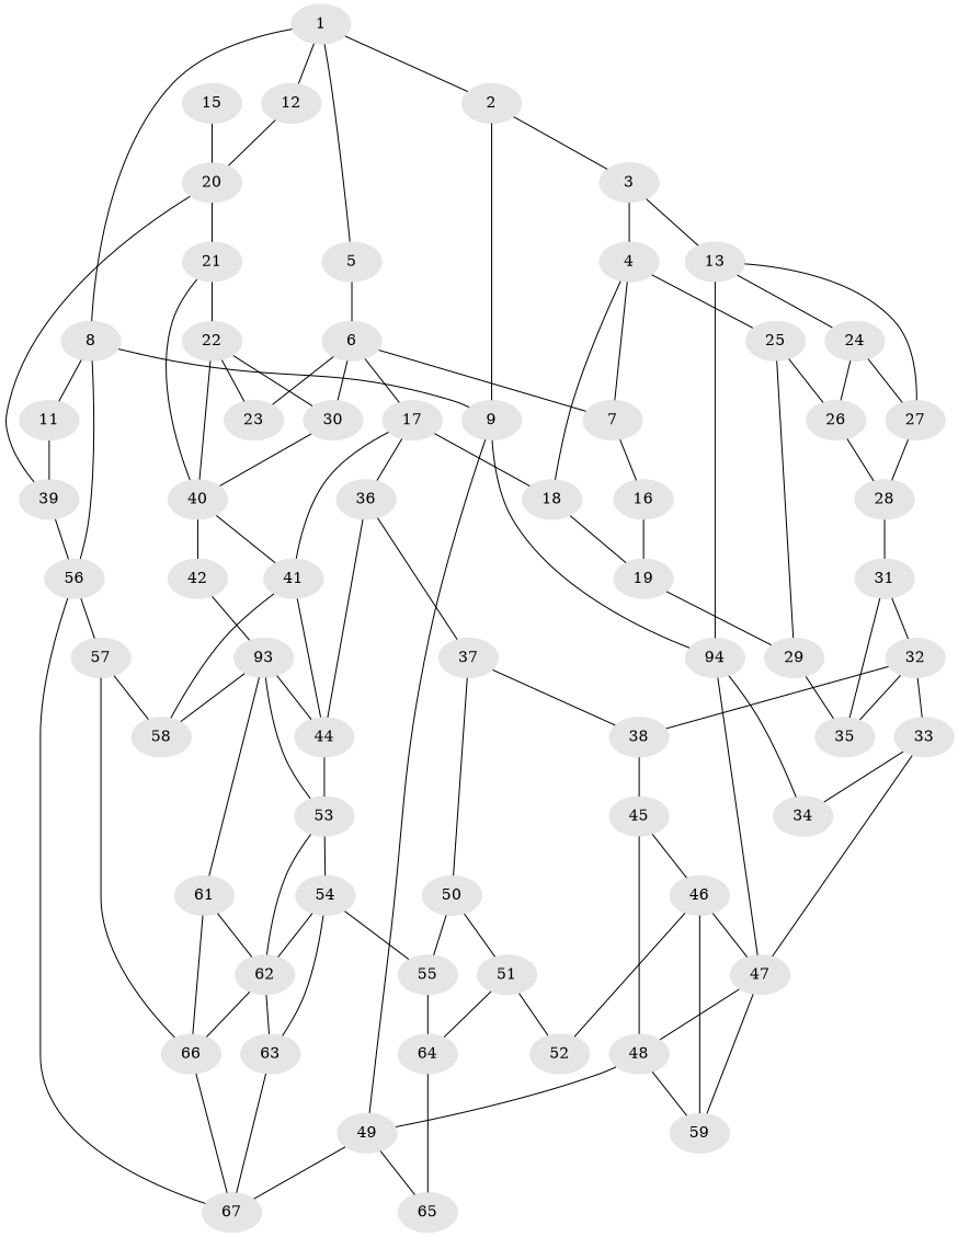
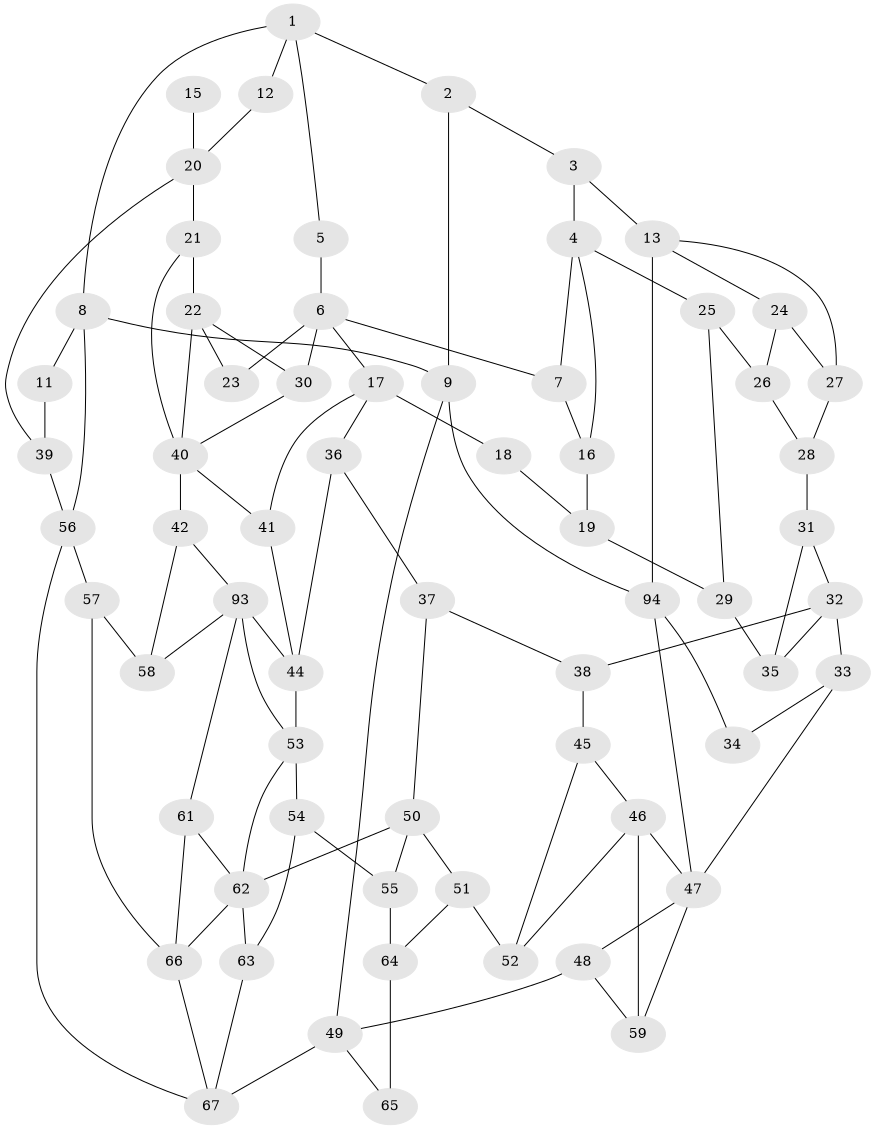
  graph {
    node [color=gray90 style=filled]
    edge [weight=1.0]
    1
    2
    5
    8
    12
    3
    9
    6
    11
    56
    20
    4
    13
    n14 [label=94]
    49
    7
    16
    25
    24
    27
    19
    29
    26
    17
    23
    30
    18
    36
    41
    40
    39
    67
    57
    34
    47
    65
    15
    21
    28
    59
    48
    37
    44
    35
    22
    42
    31
    32
    33
    38
    45
    50
    53
    51
    55
    46
    52
    n58 [label=93]
    58
    61
    54
    62
    66
    64
    63
    1 -- 2
    1 -- 5
    1 -- 8
    1 -- 12
    2 -- 3
    2 -- 9
    5 -- 6 [weight=2.0]
    8 -- 9
    8 -- 11
    8 -- 56
    12 -- 20
    3 -- 4
    3 -- 13
    9 -- n14
    9 -- 49
    6 -- 7
    6 -- 17
    6 -- 23
    6 -- 30
    11 -- 39
    56 -- 67
    56 -- 57
    20 -- 39
    20 -- 21 [weight=2.0]
    4 -- 7
-   4 -- 18
+   4 -- 16
    4 -- 25
    13 -- n14 [weight=2.0]
    13 -- 24
    13 -- 27
    n14 -- 34 [weight=2.0]
    n14 -- 47
    49 -- 67
    49 -- 65
    7 -- 16
    16 -- 19
    25 -- 29
    25 -- 26
    24 -- 27 [weight=2.0]
    24 -- 26
    27 -- 28
    19 -- 29
    29 -- 35
    26 -- 28
    17 -- 18 [weight=2.0]
    17 -- 36 [weight=2.0]
    17 -- 41
    30 -- 40
    18 -- 19
    36 -- 37
    36 -- 44
    41 -- 44
    40 -- 41
    40 -- 42
    39 -- 56
    57 -- 58
    57 -- 66
    47 -- 59
    47 -- 48
    15 -- 20 [weight=2.0]
    21 -- 40
    21 -- 22 [weight=3.0]
    28 -- 31
    48 -- 49
    48 -- 59
    37 -- 38
    37 -- 50
    44 -- 53
    22 -- 23
    22 -- 30
    22 -- 40
    42 -- n58
-   41 -- 58
+   42 -- 58
    31 -- 35
    31 -- 32
    32 -- 35
    32 -- 33
    32 -- 38
    33 -- 34
    33 -- 47
    38 -- 45
    45 -- 46
-   45 -- 48
+   45 -- 52
    50 -- 51
    50 -- 55
    53 -- 54 [weight=2.0]
    53 -- 62
    51 -- 52
    51 -- 64 [weight=2.0]
    55 -- 64 [weight=2.0]
    46 -- 47
    46 -- 59 [weight=2.0]
    46 -- 52
    n58 -- 44 [weight=2.0]
    n58 -- 53
    n58 -- 58
    n58 -- 61
    61 -- 62
    61 -- 66
    54 -- 55 [weight=2.0]
-   54 -- 62
+   50 -- 62
    54 -- 63
    62 -- 66
    62 -- 63 [weight=2.0]
    66 -- 67
    64 -- 65 [weight=2.0]
    63 -- 67
  }
